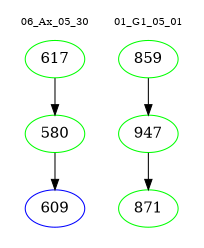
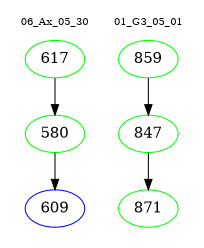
  digraph {
    node [color=green]
    edge [color=black]
    n1 [label=617]
    n2 [label=580]
    n3 [color=blue label=609]
    n4 [label=859]
-   n5 [label=947]
+   n5 [label=847]
    n6 [label=871]
    subgraph cluster_1 {
      color=white
      fontsize=10
      label="06_Ax_05_30"
      n1
      n2
      n3
    }
    subgraph cluster_2 {
      color=white
      fontsize=10
-     label="01_G1_05_01"
+     label="01_G3_05_01"
      n4
      n5
      n6
    }
    n1 -> n2
    n2 -> n3
    n4 -> n5
    n5 -> n6
  }
